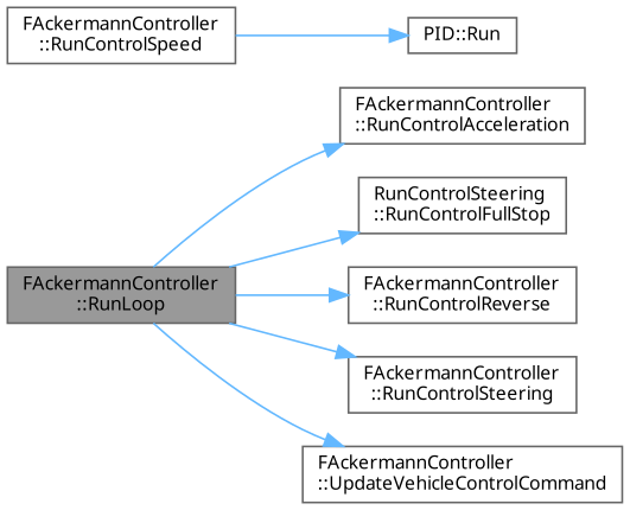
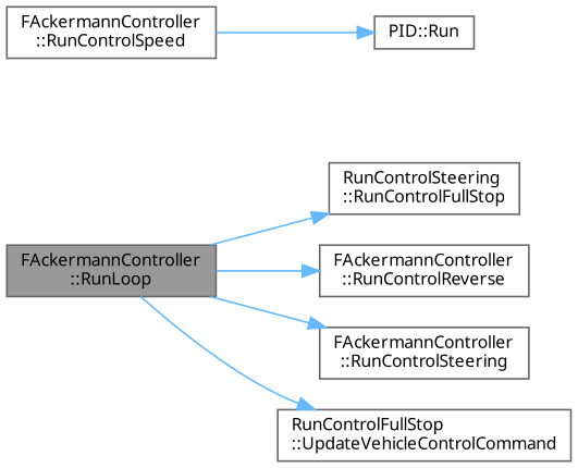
  digraph {
    fontname="Noto Sans"
    rankdir=LR
    node [color=grey40 fillcolor=white fontname="Noto Sans" fontsize=10 shape=box style=filled]
    edge [color=steelblue1 fontname="Noto Sans" fontsize=10 labelfontname=Helvetica labelfontsize=10 style=solid]
    n1 [color=gray40 fillcolor=grey60 fontcolor=black height=0.2 label="FAckermannController\l::RunLoop" width=0.4]
-   n2 [height=0.2 label="FAckermannController\l::RunControlAcceleration" width=0.4]
    n3 [height=0.2 label="RunControlSteering\l::RunControlFullStop" width=0.4]
    n4 [height=0.2 label="FAckermannController\l::RunControlReverse" width=0.4]
    n5 [height=0.2 label="FAckermannController\l::RunControlSteering" width=0.4]
-   n6 [height=0.2 label="FAckermannController\l::UpdateVehicleControlCommand" width=0.4]
+   n6 [height=0.2 label="RunControlFullStop\l::UpdateVehicleControlCommand" width=0.4]
    n7 [height=0.2 label="FAckermannController\l::RunControlSpeed" width=0.4]
    n8 [height=0.2 label="PID::Run" width=0.4]
-   n1 -> n2
    n1 -> n3
    n1 -> n4
    n1 -> n5
    n1 -> n6
    n7 -> n8
  }
